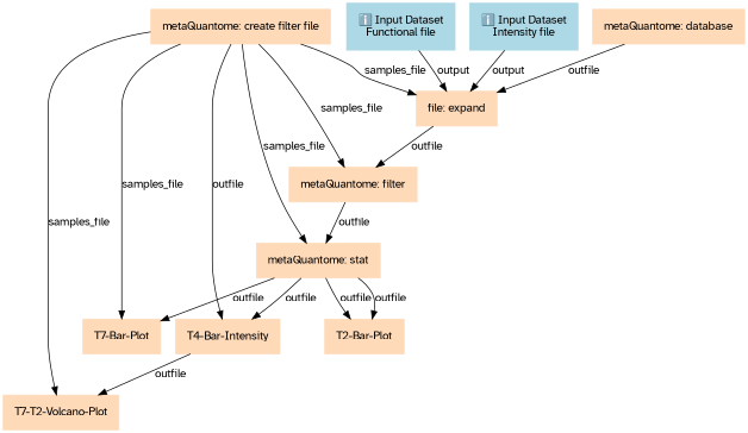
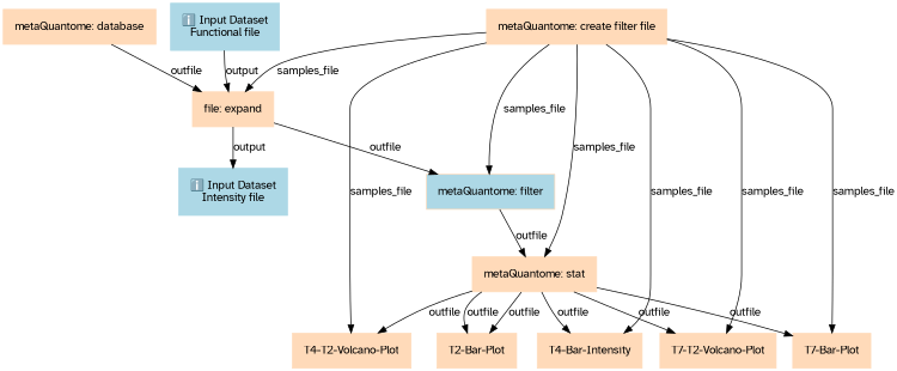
  digraph {
    node [color=peachpuff fontname="Atkinson Hyperlegible" margin="0.2,0.2" shape=box style=filled]
    edge [fontname="Atkinson Hyperlegible"]
    n1 [label="metaQuantome: database"]
    n2 [label="file: expand"]
-   n3 [label="metaQuantome: filter"]
+   n3 [label="metaQuantome: filter" fillcolor=lightblue]
    n4 [label="metaQuantome: create filter file"]
    n5 [label="metaQuantome: stat"]
    n6 [label="T4-Bar-Intensity"]
    n7 [label="T7-Bar-Plot"]
    n8 [label="T7-T2-Volcano-Plot"]
+   n9 [label="T4-T2-Volcano-Plot"]
    n10 [label="T2-Bar-Plot"]
    n11 [color=lightblue label="ℹ️ Input Dataset\nFunctional file"]
    n12 [color=lightblue label="ℹ️ Input Dataset\nIntensity file"]
    n1 -> n2 [label=outfile]
    n2 -> n3 [label=outfile]
    n3 -> n5 [label=outfile]
    n4 -> n2 [label=samples_file]
    n4 -> n3 [label=samples_file]
    n4 -> n5 [label=samples_file]
-   n4 -> n6 [label=outfile]
+   n4 -> n6 [label=samples_file]
    n4 -> n7 [label=samples_file]
    n4 -> n8 [label=samples_file]
+   n4 -> n9 [label=samples_file]
    n5 -> n6 [label=outfile]
    n5 -> n7 [label=outfile]
-   n6 -> n8 [label=outfile]
+   n5 -> n8 [label=outfile]
+   n5 -> n9 [label=outfile]
    n5 -> n10 [label=outfile]
    n5 -> n10 [label=outfile]
    n11 -> n2 [label=output]
-   n12 -> n2 [label=output]
+   n2 -> n12 [label=output]
  }
